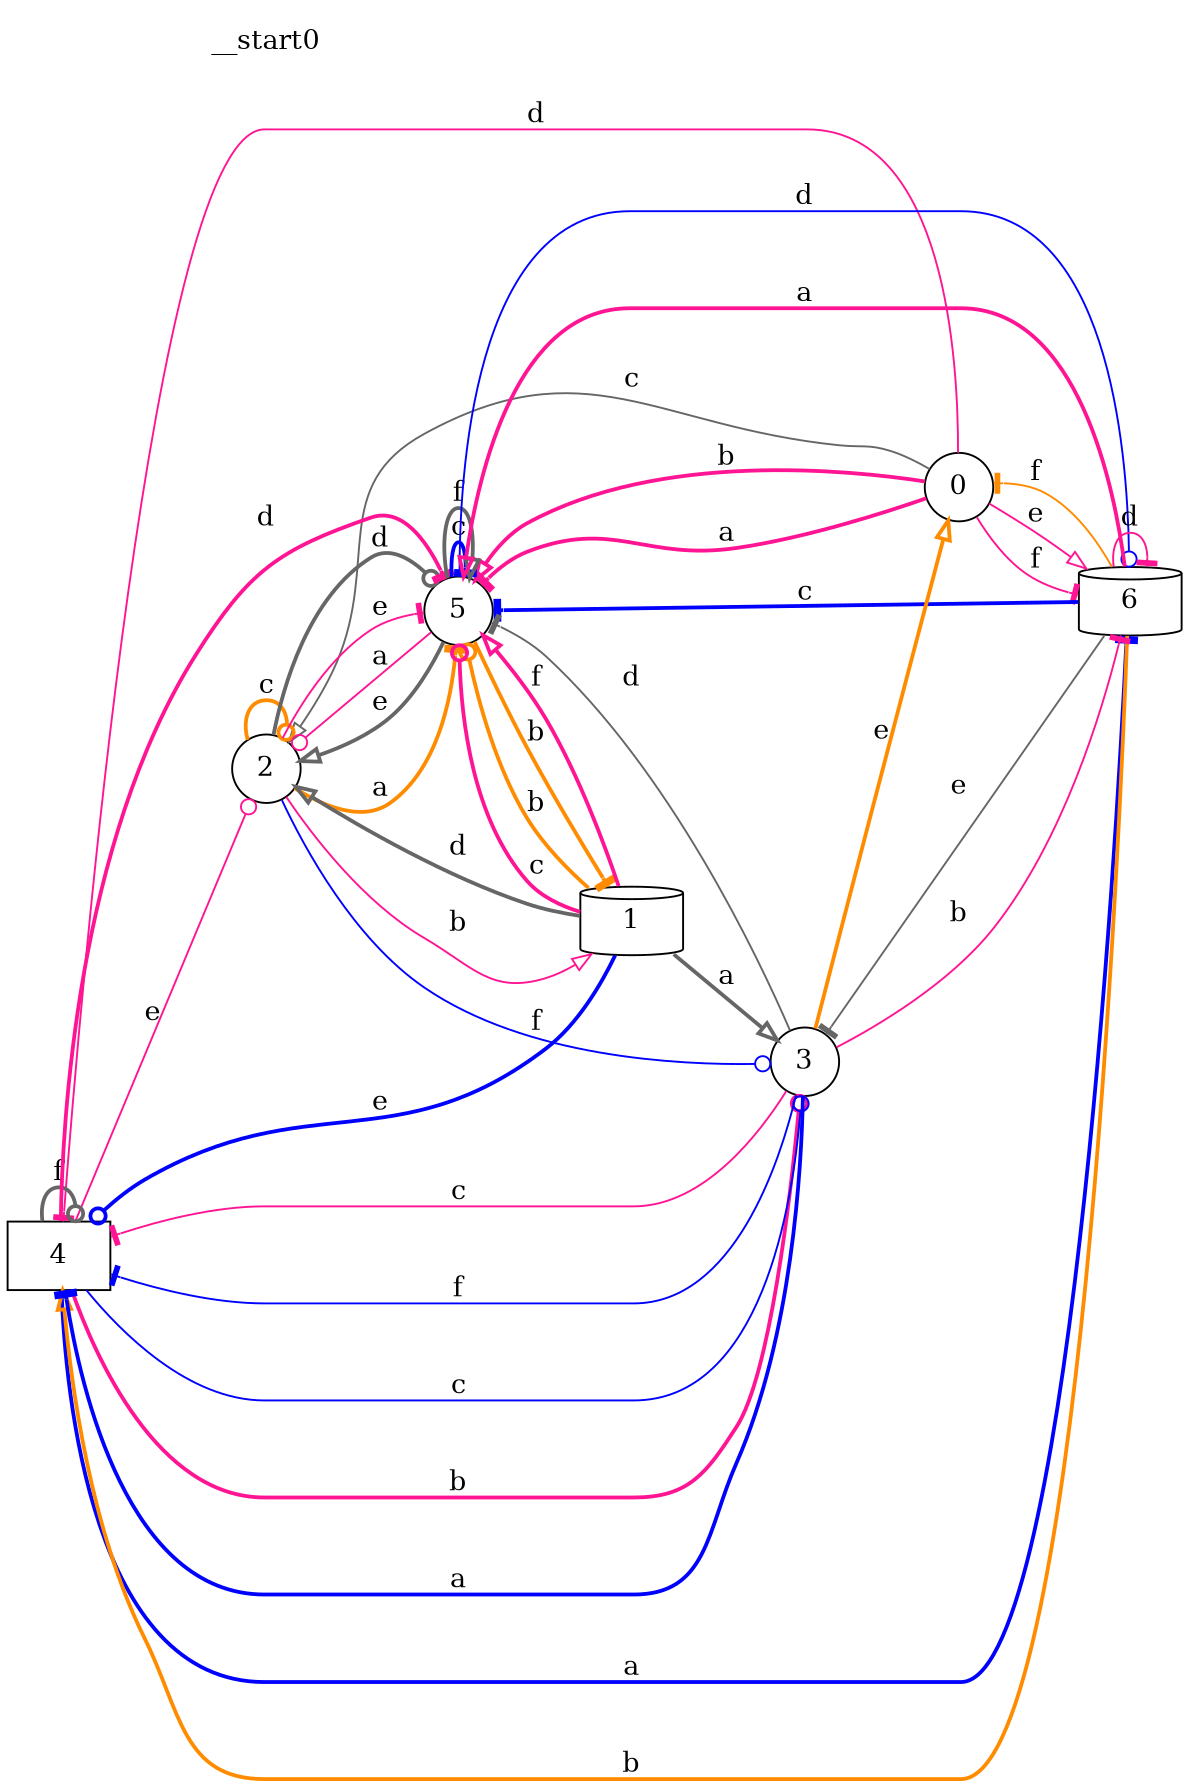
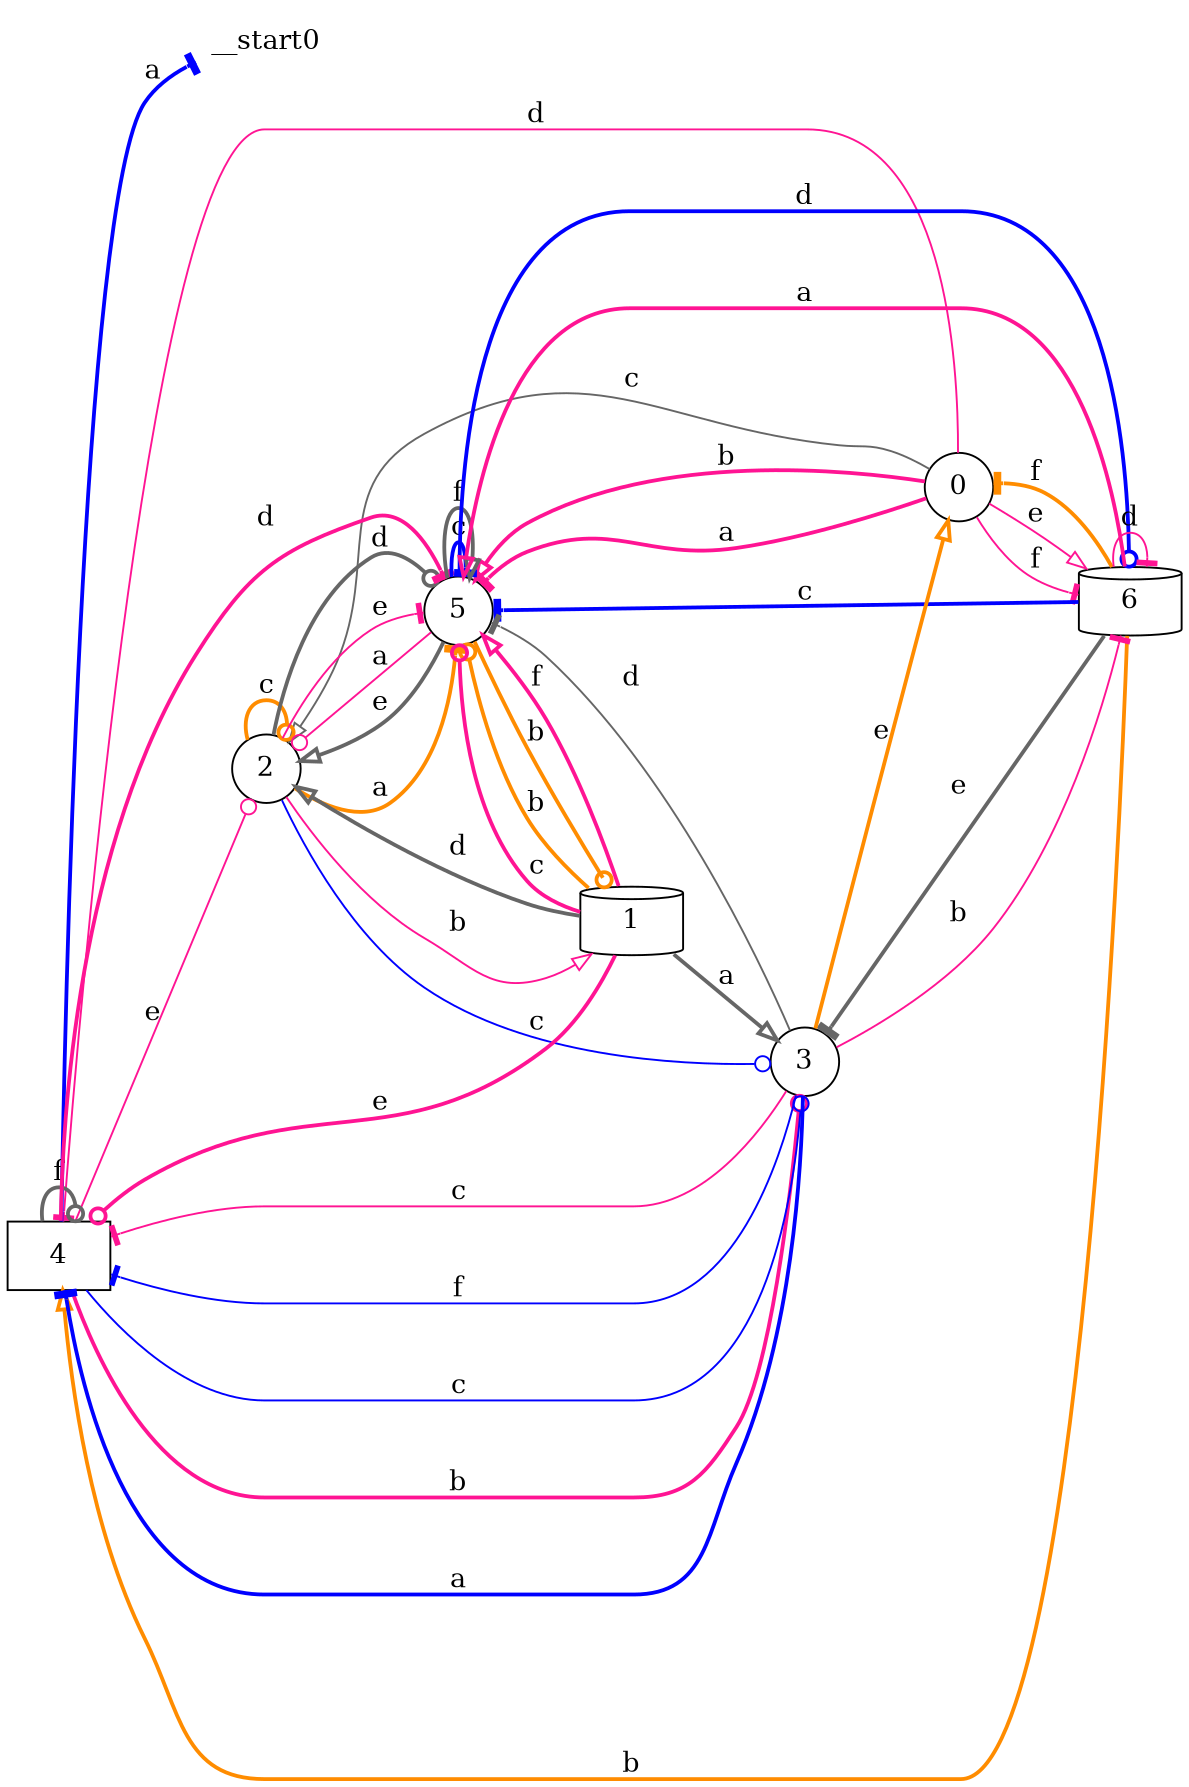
  digraph {
    rankdir=LR
    node [shape=circle color=black fillcolor=white style="rounded,filled"]
    edge [arrowhead=tee color=deeppink style=bold]
    __start0 [shape=none color="" fillcolor="" style=""]
    n2 [label=0 style=filled]
    n3 [label=2 style=filled]
    n4 [label=4 shape=box style=filled]
    n5 [label=5]
    n6 [label=6 shape=cylinder]
    n7 [label=1 shape=cylinder]
    n8 [label=3]
    n2 -> n3 [arrowhead=onormal color=gray40 label=c style=solid]
    n2 -> n4 [label=d style=solid]
    n2 -> n5 [label=a]
    n2 -> n5 [arrowhead=onormal label=b]
    n2 -> n6 [arrowhead=onormal label=e style=solid]
    n2 -> n6 [label=f style=solid]
    n3 -> n3 [arrowhead=odot color=darkorange label=c]
    n3 -> n5 [color=darkorange label=a]
    n3 -> n5 [arrowhead=odot color=gray40 label=d]
    n3 -> n5 [label=e style=solid]
    n3 -> n7 [arrowhead=onormal label=b style=solid]
-   n3 -> n8 [arrowhead=odot color=blue label=f style=solid]
+   n3 -> n8 [arrowhead=odot color=blue label=c style=solid]
    n4 -> n3 [arrowhead=odot label=e style=solid]
    n4 -> n4 [arrowhead=odot color=gray40 label=f]
    n4 -> n5 [label=d]
-   n4 -> n6 [color=blue label=a]
+   n4 -> __start0 [color=blue label=a]
    n4 -> n8 [arrowhead=odot label=b]
    n4 -> n8 [arrowhead=odot color=blue label=c style=solid]
    n5 -> n3 [arrowhead=odot label=a style=solid]
    n5 -> n3 [arrowhead=onormal color=gray40 label=e]
    n5 -> n5 [color=blue label=c]
    n5 -> n5 [arrowhead=onormal color=gray40 label=f]
-   n5 -> n6 [arrowhead=odot color=blue label=d style=solid]
-   n5 -> n7 [color=darkorange label=b]
-   n6 -> n2 [color=darkorange label=f style=solid]
+   n5 -> n6 [arrowhead=odot color=blue label=d]
+   n5 -> n7 [arrowhead=odot color=darkorange label=b]
+   n6 -> n2 [color=darkorange label=f]
    n6 -> n4 [arrowhead=onormal color=darkorange label=b]
    n6 -> n5 [arrowhead=onormal label=a]
    n6 -> n5 [color=blue label=c]
    n6 -> n6 [label=d style=solid]
-   n6 -> n8 [color=gray40 label=e style=solid]
+   n6 -> n8 [color=gray40 label=e]
    n7 -> n3 [arrowhead=onormal color=gray40 label=d]
-   n7 -> n4 [arrowhead=odot color=blue label=e]
+   n7 -> n4 [arrowhead=odot label=e]
    n7 -> n5 [arrowhead=odot color=darkorange label=b]
    n7 -> n5 [arrowhead=odot label=c]
    n7 -> n5 [arrowhead=onormal label=f]
    n7 -> n8 [arrowhead=onormal color=gray40 label=a]
    n8 -> n2 [arrowhead=onormal color=darkorange label=e]
    n8 -> n4 [color=blue label=a]
    n8 -> n4 [label=c style=solid]
    n8 -> n4 [color=blue label=f style=solid]
    n8 -> n5 [color=gray40 label=d style=solid]
    n8 -> n6 [label=b style=solid]
  }
